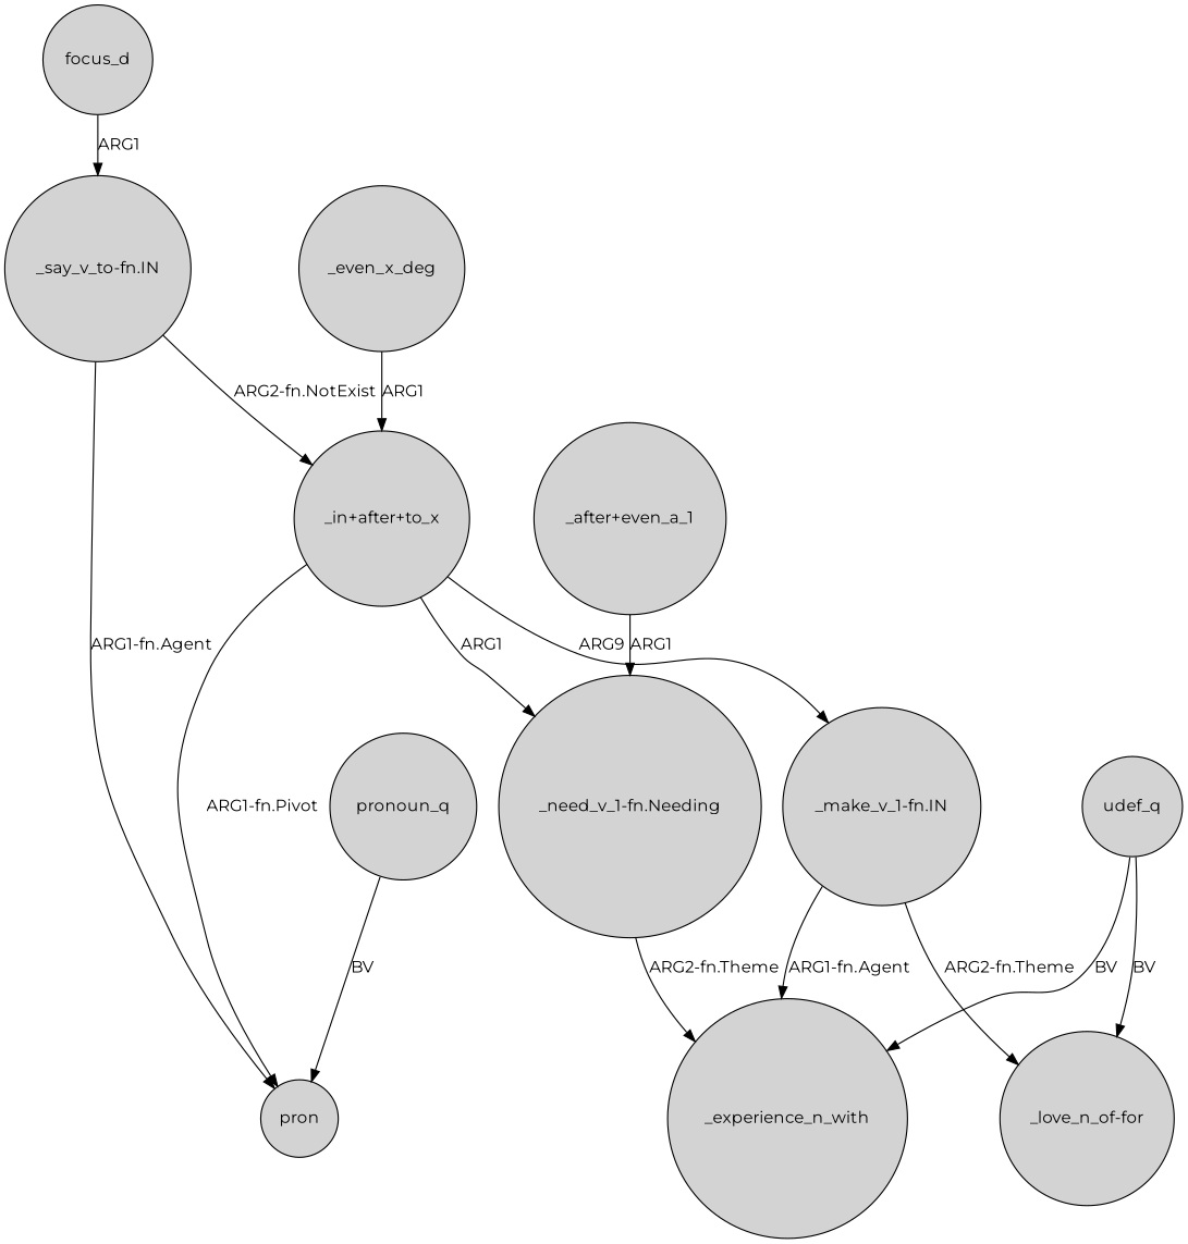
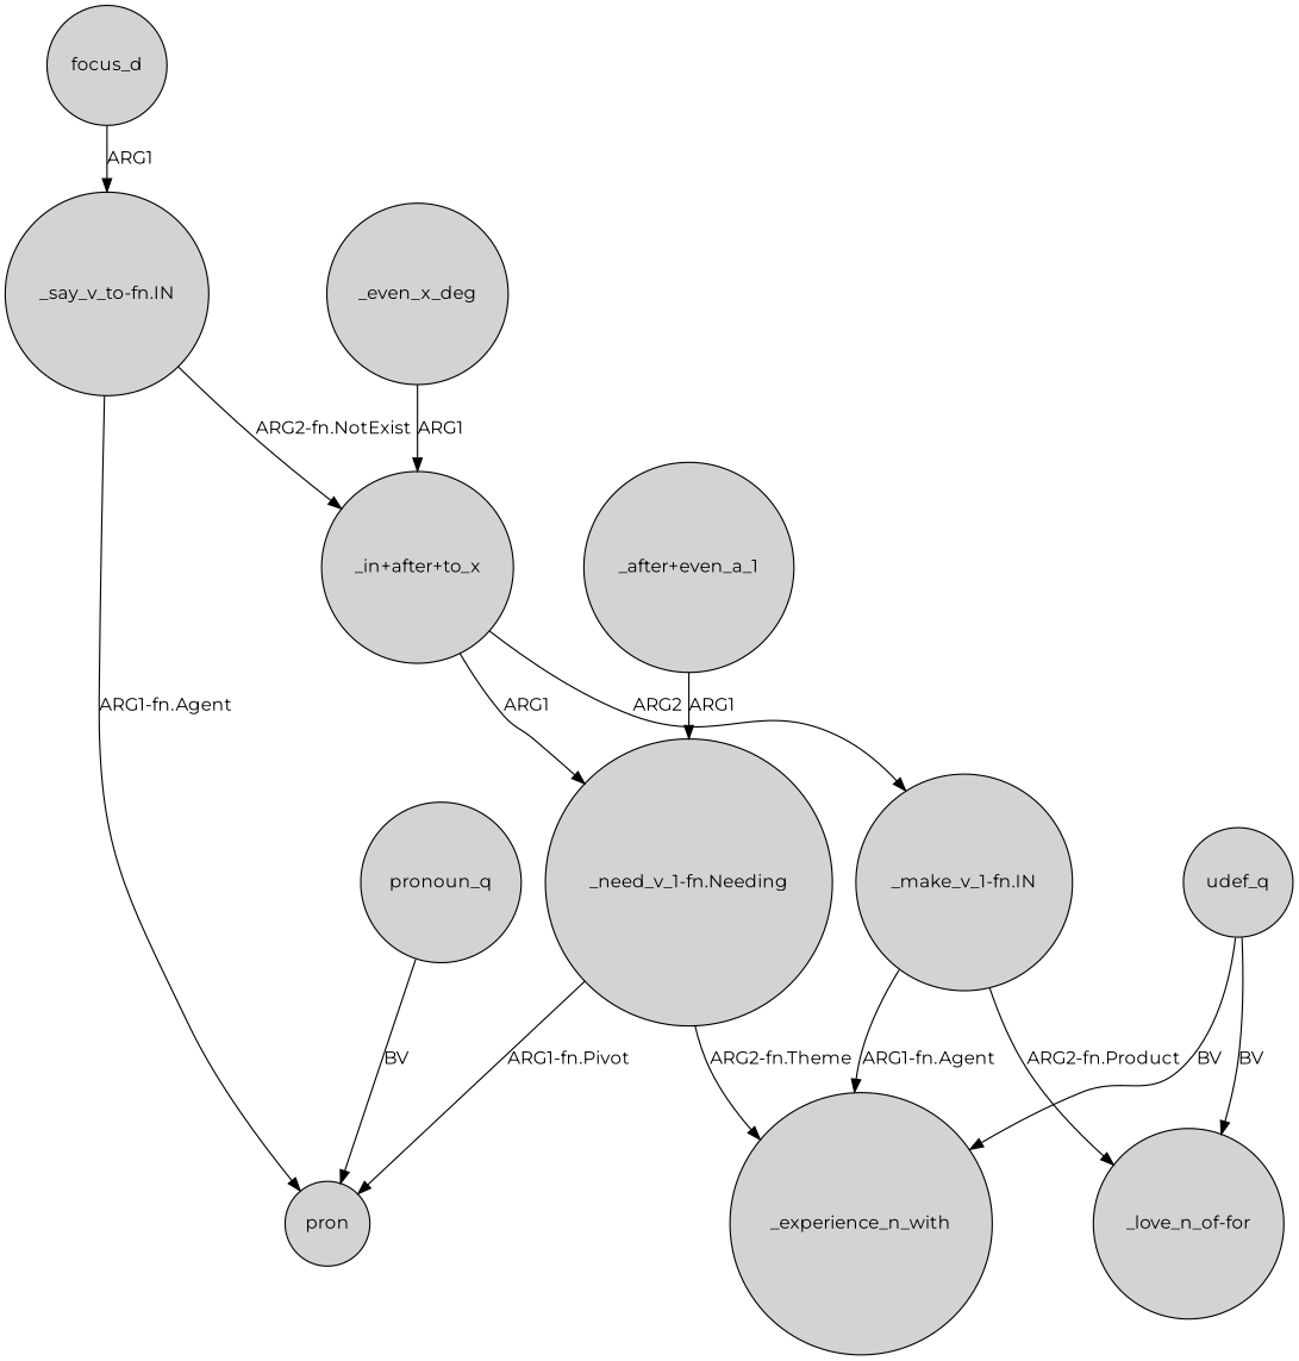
  digraph {
    fontname=Montserrat
    node [fontname=Montserrat shape=circle style=filled]
    edge [fontname=Montserrat]
    n1 [label="_after+even_a_1"]
    "_need_v_1-fn.Needing"
    _experience_n_with
    pron
    n5 [label="_in+after+to_x"]
    _even_x_deg
    "_make_v_1-fn.IN"
    "_love_n_of-for"
    "_say_v_to-fn.IN"
    udef_q
    focus_d
    pronoun_q
    n1 -> "_need_v_1-fn.Needing" [label=ARG1]
    "_need_v_1-fn.Needing" -> _experience_n_with [label="ARG2-fn.Theme"]
-   n5 -> pron [label="ARG1-fn.Pivot"]
+   "_need_v_1-fn.Needing" -> pron [label="ARG1-fn.Pivot"]
    n5 -> "_need_v_1-fn.Needing" [label=ARG1]
-   n5 -> "_make_v_1-fn.IN" [label=ARG9]
+   n5 -> "_make_v_1-fn.IN" [label=ARG2]
    _even_x_deg -> n5 [label=ARG1]
    "_make_v_1-fn.IN" -> _experience_n_with [label="ARG1-fn.Agent"]
-   "_make_v_1-fn.IN" -> "_love_n_of-for" [label="ARG2-fn.Theme"]
+   "_make_v_1-fn.IN" -> "_love_n_of-for" [label="ARG2-fn.Product"]
    "_say_v_to-fn.IN" -> pron [label="ARG1-fn.Agent"]
    "_say_v_to-fn.IN" -> n5 [label="ARG2-fn.NotExist"]
    udef_q -> _experience_n_with [label=BV]
    udef_q -> "_love_n_of-for" [label=BV]
    focus_d -> "_say_v_to-fn.IN" [label=ARG1]
    pronoun_q -> pron [label=BV]
  }
